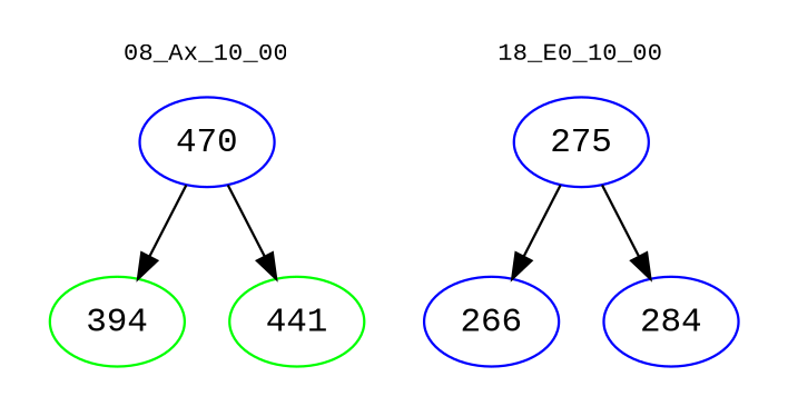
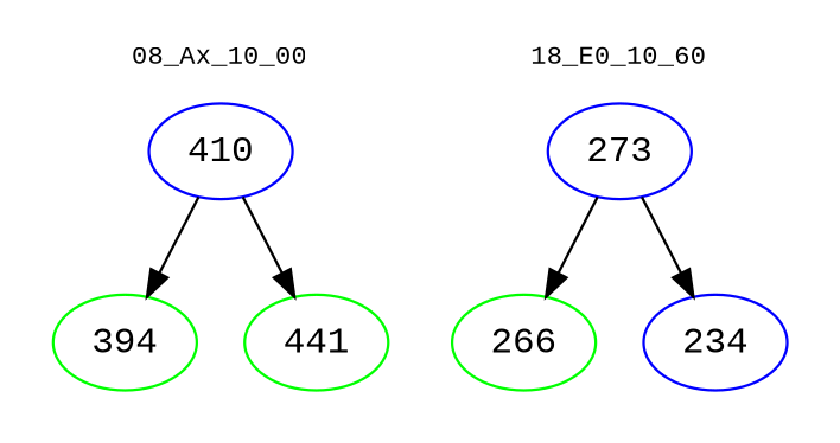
  digraph {
    fontname="Liberation Mono"
    node [color=blue fontname="Liberation Mono"]
    edge [color=black fontname="Liberation Mono"]
-   n1 [label=470]
+   n1 [label=410]
    n2 [color=green label=394]
    n3 [color=green label=441]
-   n4 [label=275]
-   n5 [label=266]
-   n6 [label=284]
+   n4 [label=273]
+   n5 [color=green label=266]
+   n6 [label=234]
    subgraph cluster_1 {
      color=white
      fontsize=10
      label="08_Ax_10_00"
      n1
      n2
      n3
    }
    subgraph cluster_2 {
      color=white
      fontsize=10
-     label="18_E0_10_00"
+     label="18_E0_10_60"
      n4
      n5
      n6
    }
    n1 -> n2
    n1 -> n3
    n4 -> n5
    n4 -> n6
  }
